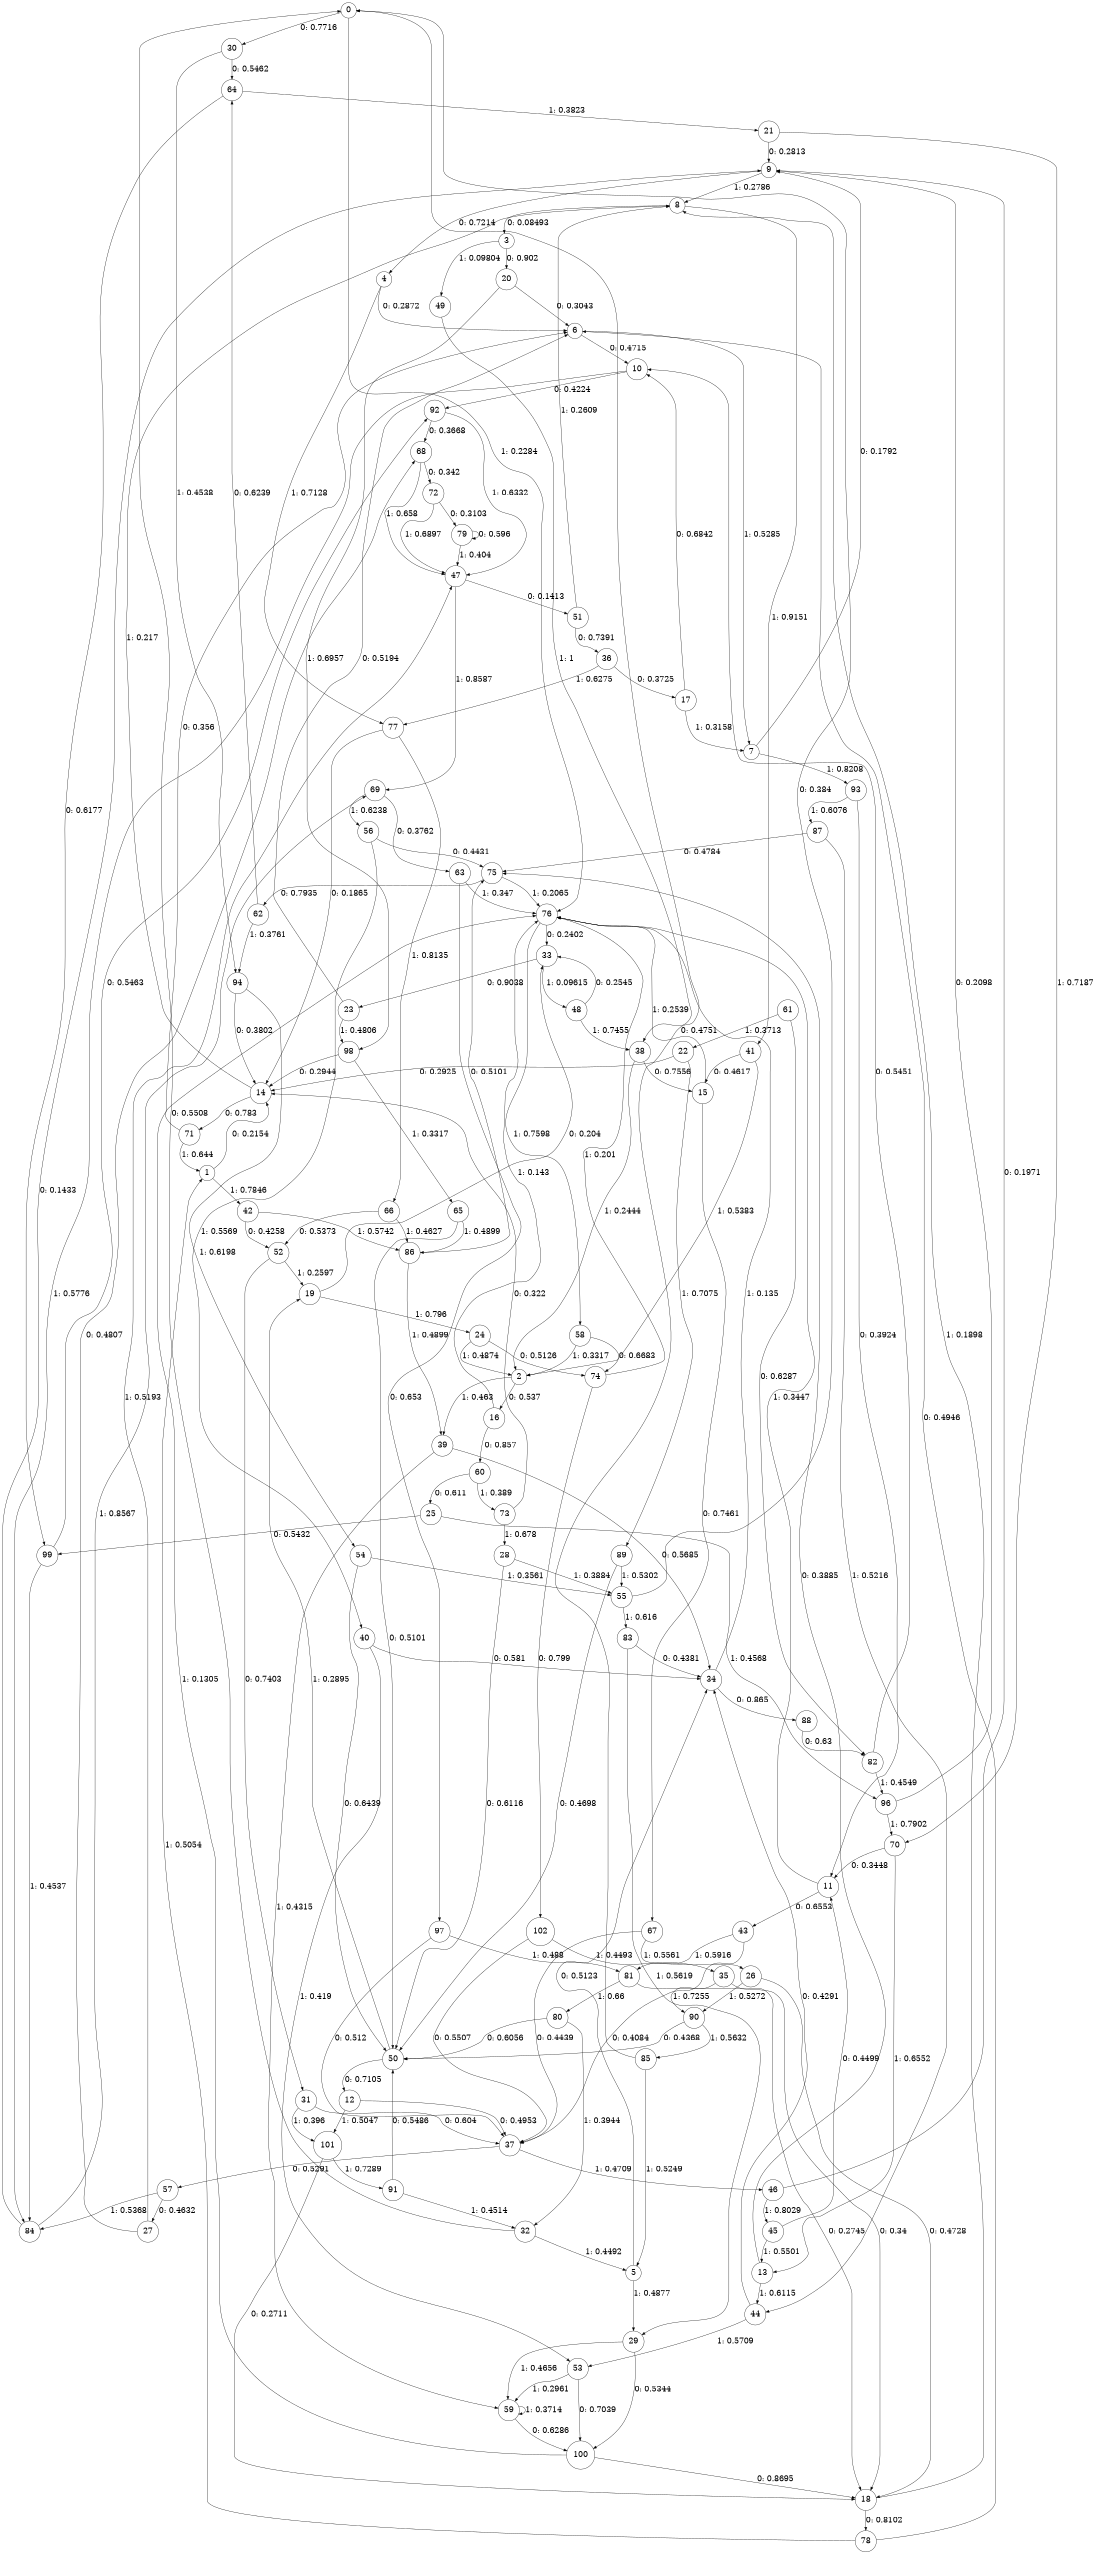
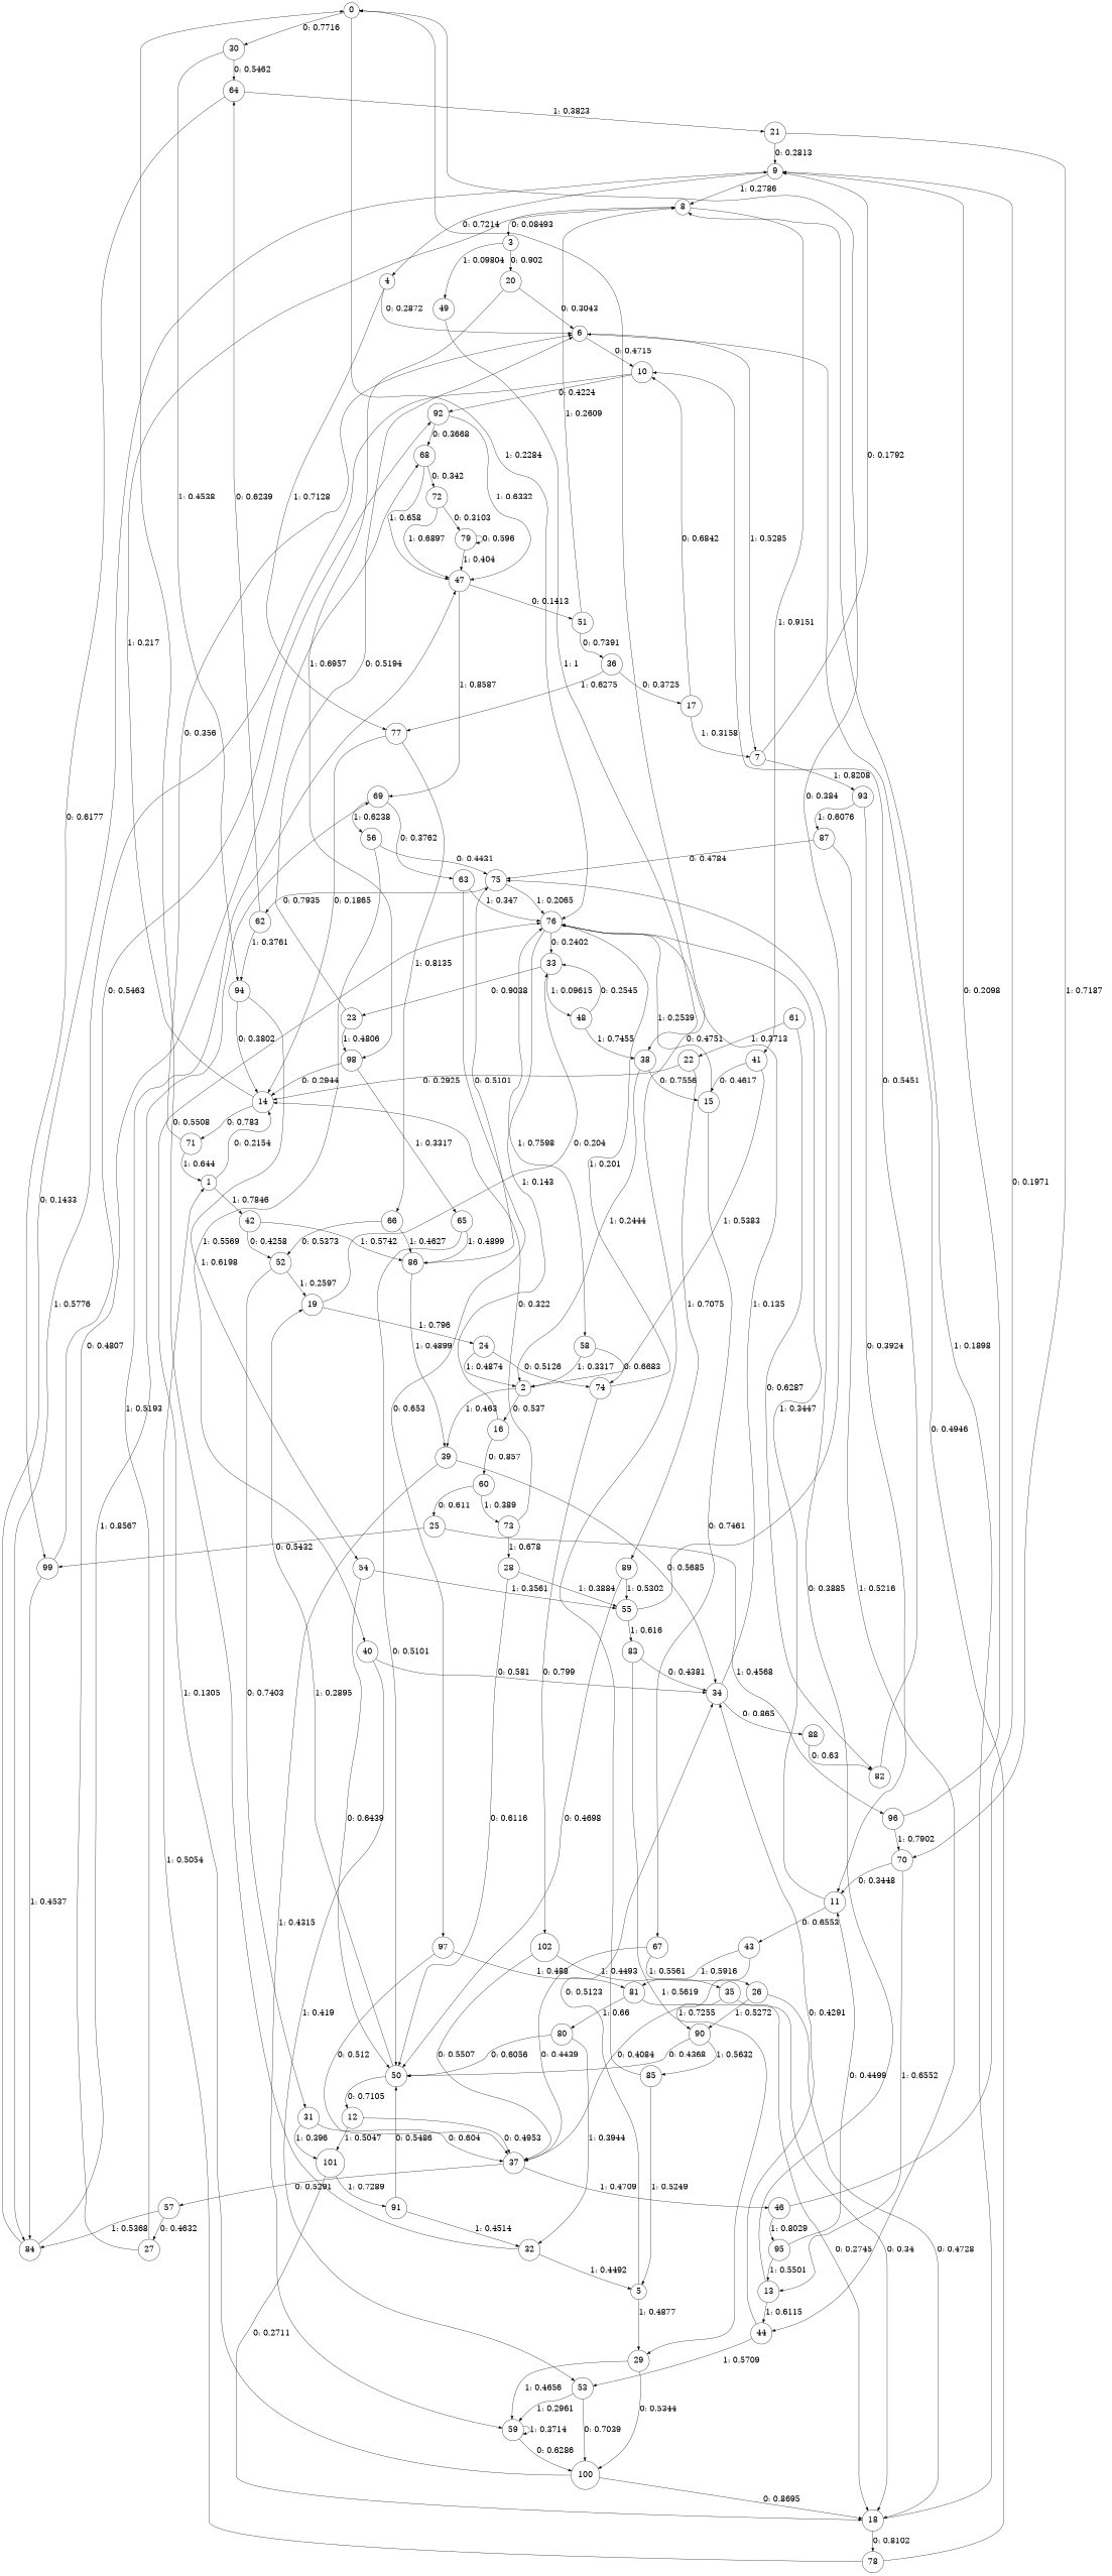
  digraph {
    node [fontsize=24 shape=circle]
    edge [fontsize=24]
    0
    30
    76
    64
    94
    33
    58
    21
    99
    14
    54
    23
    48
    2
    74
    1
    42
    8
    71
    52
    86
    3
    41
    6
    19
    31
    39
    75
    16
    60
    34
    59
    25
    73
    88
    100
    20
    49
    98
    38
    10
    7
    65
    15
    4
    77
    66
    92
    84
    9
    93
    5
    29
    82
    18
    68
    47
    69
    11
    87
    43
    44
    67
    72
    51
    56
    63
    37
    81
    57
    46
    80
    12
    101
    91
    27
-   45
+   45 [label=95]
    78
    50
    32
    13
    62
    53
    26
    90
    96
    28
    17
    24
    102
    70
    22
    89
    55
    83
    35
    85
    79
    36
    61
    40
    97
    0 -> 30 [label="0: 0.7716   "]
    0 -> 76 [label="1: 0.2284   "]
    30 -> 64 [label="0: 0.5462   "]
    30 -> 94 [label="1: 0.4538   "]
    76 -> 33 [label="0: 0.2402   "]
    76 -> 58 [label="1: 0.7598   "]
    64 -> 21 [label="1: 0.3823   "]
    64 -> 99 [label="0: 0.6177   "]
    94 -> 14 [label="0: 0.3802   "]
    94 -> 54 [label="1: 0.6198   "]
    33 -> 23 [label="0: 0.9038   "]
    33 -> 48 [label="1: 0.09615  "]
    58 -> 2 [label="1: 0.3317   "]
    58 -> 74 [label="0: 0.6683   "]
    21 -> 9 [label="0: 0.2813   "]
    21 -> 70 [label="1: 0.7187   "]
    99 -> 92 [label="0: 0.5463   "]
    99 -> 84 [label="1: 0.4537   "]
    14 -> 8 [label="1: 0.217    "]
    14 -> 71 [label="0: 0.783    "]
    54 -> 50 [label="0: 0.6439   "]
    54 -> 55 [label="1: 0.3561   "]
    23 -> 6 [label="0: 0.5194   "]
    23 -> 98 [label="1: 0.4806   "]
    48 -> 33 [label="0: 0.2545   "]
    48 -> 38 [label="1: 0.7455   "]
    2 -> 39 [label="1: 0.463    "]
    2 -> 16 [label="0: 0.537    "]
    74 -> 76 [label="1: 0.201    "]
    74 -> 102 [label="0: 0.799    "]
    1 -> 14 [label="0: 0.2154   "]
    1 -> 42 [label="1: 0.7846   "]
    42 -> 52 [label="0: 0.4258   "]
    42 -> 86 [label="1: 0.5742   "]
    8 -> 3 [label="0: 0.08493  "]
    8 -> 41 [label="1: 0.9151   "]
    71 -> 1 [label="1: 0.644    "]
    71 -> 6 [label="0: 0.356    "]
    52 -> 19 [label="1: 0.2597   "]
    52 -> 31 [label="0: 0.7403   "]
    86 -> 39 [label="1: 0.4899   "]
    86 -> 75 [label="0: 0.5101   "]
    3 -> 20 [label="0: 0.902    "]
    3 -> 49 [label="1: 0.09804  "]
    41 -> 2 [label="1: 0.5383   "]
    41 -> 15 [label="0: 0.4617   "]
    6 -> 10 [label="0: 0.4715   "]
    6 -> 7 [label="1: 0.5285   "]
    19 -> 33 [label="0: 0.204    "]
    19 -> 24 [label="1: 0.796    "]
    31 -> 37 [label="0: 0.604    "]
    31 -> 101 [label="1: 0.396    "]
    39 -> 34 [label="0: 0.5685   "]
    39 -> 59 [label="1: 0.4315   "]
    75 -> 76 [label="1: 0.2065   "]
    75 -> 62 [label="0: 0.7935   "]
    16 -> 76 [label="1: 0.143    "]
    16 -> 60 [label="0: 0.857    "]
    60 -> 25 [label="0: 0.611    "]
    60 -> 73 [label="1: 0.389    "]
    34 -> 76 [label="1: 0.135    "]
    34 -> 88 [label="0: 0.865    "]
    59 -> 59 [label="1: 0.3714   "]
    59 -> 100 [label="0: 0.6286   "]
    25 -> 99 [label="0: 0.5432   "]
    25 -> 96 [label="1: 0.4568   "]
    73 -> 14 [label="0: 0.322    "]
    73 -> 28 [label="1: 0.678    "]
    88 -> 82 [label="0: 0.63     "]
    100 -> 76 [label="1: 0.1305   "]
    100 -> 18 [label="0: 0.8695   "]
    20 -> 6 [label="0: 0.3043   "]
    20 -> 98 [label="1: 0.6957   "]
    49 -> 38 [label="1: 1        "]
    98 -> 14 [label="0: 0.2944   "]
    98 -> 65 [label="1: 0.3317   "]
    38 -> 2 [label="1: 0.2444   "]
    38 -> 15 [label="0: 0.7556   "]
    10 -> 92 [label="0: 0.4224   "]
    10 -> 84 [label="1: 0.5776   "]
    7 -> 9 [label="0: 0.1792   "]
    7 -> 93 [label="1: 0.8208   "]
    65 -> 86 [label="1: 0.4899   "]
    65 -> 50 [label="0: 0.5101   "]
    15 -> 76 [label="1: 0.2539   "]
    15 -> 67 [label="0: 0.7461   "]
    4 -> 6 [label="0: 0.2872   "]
    4 -> 77 [label="1: 0.7128   "]
    77 -> 14 [label="0: 0.1865   "]
    77 -> 66 [label="1: 0.8135   "]
    66 -> 52 [label="0: 0.5373   "]
    66 -> 86 [label="1: 0.4627   "]
    92 -> 68 [label="0: 0.3668   "]
    92 -> 47 [label="1: 0.6332   "]
    84 -> 9 [label="0: 0.1433   "]
    84 -> 69 [label="1: 0.8567   "]
    9 -> 8 [label="1: 0.2786   "]
    9 -> 4 [label="0: 0.7214   "]
    93 -> 11 [label="0: 0.3924   "]
    93 -> 87 [label="1: 0.6076   "]
    5 -> 34 [label="0: 0.5123   "]
    5 -> 29 [label="1: 0.4877   "]
    29 -> 59 [label="1: 0.4656   "]
    29 -> 100 [label="0: 0.5344   "]
    82 -> 10 [label="0: 0.5451   "]
-   82 -> 96 [label="1: 0.4549   "]
    18 -> 8 [label="1: 0.1898   "]
    18 -> 78 [label="0: 0.8102   "]
    68 -> 47 [label="1: 0.658    "]
    68 -> 72 [label="0: 0.342    "]
    47 -> 69 [label="1: 0.8587   "]
    47 -> 51 [label="0: 0.1413   "]
    69 -> 56 [label="1: 0.6238   "]
    69 -> 63 [label="0: 0.3762   "]
    11 -> 76 [label="1: 0.3447   "]
    11 -> 43 [label="0: 0.6553   "]
    87 -> 75 [label="0: 0.4784   "]
    87 -> 44 [label="1: 0.5216   "]
    43 -> 37 [label="0: 0.4084   "]
    43 -> 81 [label="1: 0.5916   "]
    44 -> 34 [label="0: 0.4291   "]
    44 -> 53 [label="1: 0.5709   "]
    67 -> 37 [label="0: 0.4439   "]
    67 -> 26 [label="1: 0.5561   "]
    72 -> 47 [label="1: 0.6897   "]
    72 -> 79 [label="0: 0.3103   "]
    51 -> 8 [label="1: 0.2609   "]
    51 -> 36 [label="0: 0.7391   "]
    56 -> 75 [label="0: 0.4431   "]
    56 -> 40 [label="1: 0.5569   "]
    63 -> 76 [label="1: 0.347    "]
    63 -> 97 [label="0: 0.653    "]
    37 -> 57 [label="0: 0.5291   "]
    37 -> 46 [label="1: 0.4709   "]
    81 -> 18 [label="0: 0.34     "]
    81 -> 80 [label="1: 0.66     "]
    57 -> 84 [label="1: 0.5368   "]
    57 -> 27 [label="0: 0.4632   "]
    46 -> 9 [label="0: 0.1971   "]
    46 -> 45 [label="1: 0.8029   "]
    80 -> 50 [label="0: 0.6056   "]
    80 -> 32 [label="1: 0.3944   "]
    12 -> 37 [label="0: 0.4953   "]
    12 -> 101 [label="1: 0.5047   "]
    101 -> 18 [label="0: 0.2711   "]
    101 -> 91 [label="1: 0.7289   "]
    91 -> 50 [label="0: 0.5486   "]
    91 -> 32 [label="1: 0.4514   "]
    27 -> 68 [label="0: 0.4807   "]
    27 -> 47 [label="1: 0.5193   "]
    45 -> 11 [label="0: 0.4499   "]
    45 -> 13 [label="1: 0.5501   "]
    78 -> 1 [label="1: 0.5054   "]
    78 -> 6 [label="0: 0.4946   "]
    50 -> 19 [label="1: 0.2895   "]
    50 -> 12 [label="0: 0.7105   "]
    32 -> 0 [label="0: 0.5508   "]
    32 -> 5 [label="1: 0.4492   "]
    13 -> 75 [label="0: 0.3885   "]
    13 -> 44 [label="1: 0.6115   "]
    62 -> 64 [label="0: 0.6239   "]
    62 -> 94 [label="1: 0.3761   "]
    53 -> 59 [label="1: 0.2961   "]
    53 -> 100 [label="0: 0.7039   "]
    26 -> 18 [label="0: 0.4728   "]
    26 -> 90 [label="1: 0.5272   "]
    90 -> 50 [label="0: 0.4368   "]
    90 -> 85 [label="1: 0.5632   "]
    96 -> 9 [label="0: 0.2098   "]
    96 -> 70 [label="1: 0.7902   "]
    28 -> 50 [label="0: 0.6116   "]
    28 -> 55 [label="1: 0.3884   "]
    17 -> 10 [label="0: 0.6842   "]
    17 -> 7 [label="1: 0.3158   "]
    24 -> 2 [label="1: 0.4874   "]
    24 -> 74 [label="0: 0.5126   "]
    102 -> 37 [label="0: 0.5507   "]
    102 -> 35 [label="1: 0.4493   "]
    70 -> 11 [label="0: 0.3448   "]
    70 -> 13 [label="1: 0.6552   "]
    22 -> 14 [label="0: 0.2925   "]
    22 -> 89 [label="1: 0.7075   "]
    89 -> 50 [label="0: 0.4698   "]
    89 -> 55 [label="1: 0.5302   "]
    55 -> 0 [label="0: 0.384    "]
    55 -> 83 [label="1: 0.616    "]
    83 -> 34 [label="0: 0.4381   "]
    83 -> 29 [label="1: 0.5619   "]
    35 -> 18 [label="0: 0.2745   "]
    35 -> 90 [label="1: 0.7255   "]
    85 -> 0 [label="0: 0.4751   "]
    85 -> 5 [label="1: 0.5249   "]
    79 -> 47 [label="1: 0.404    "]
    79 -> 79 [label="0: 0.596    "]
    36 -> 77 [label="1: 0.6275   "]
    36 -> 17 [label="0: 0.3725   "]
    61 -> 82 [label="0: 0.6287   "]
    61 -> 22 [label="1: 0.3713   "]
    40 -> 34 [label="0: 0.581    "]
    40 -> 53 [label="1: 0.419    "]
    97 -> 37 [label="0: 0.512    "]
    97 -> 81 [label="1: 0.488    "]
  }
